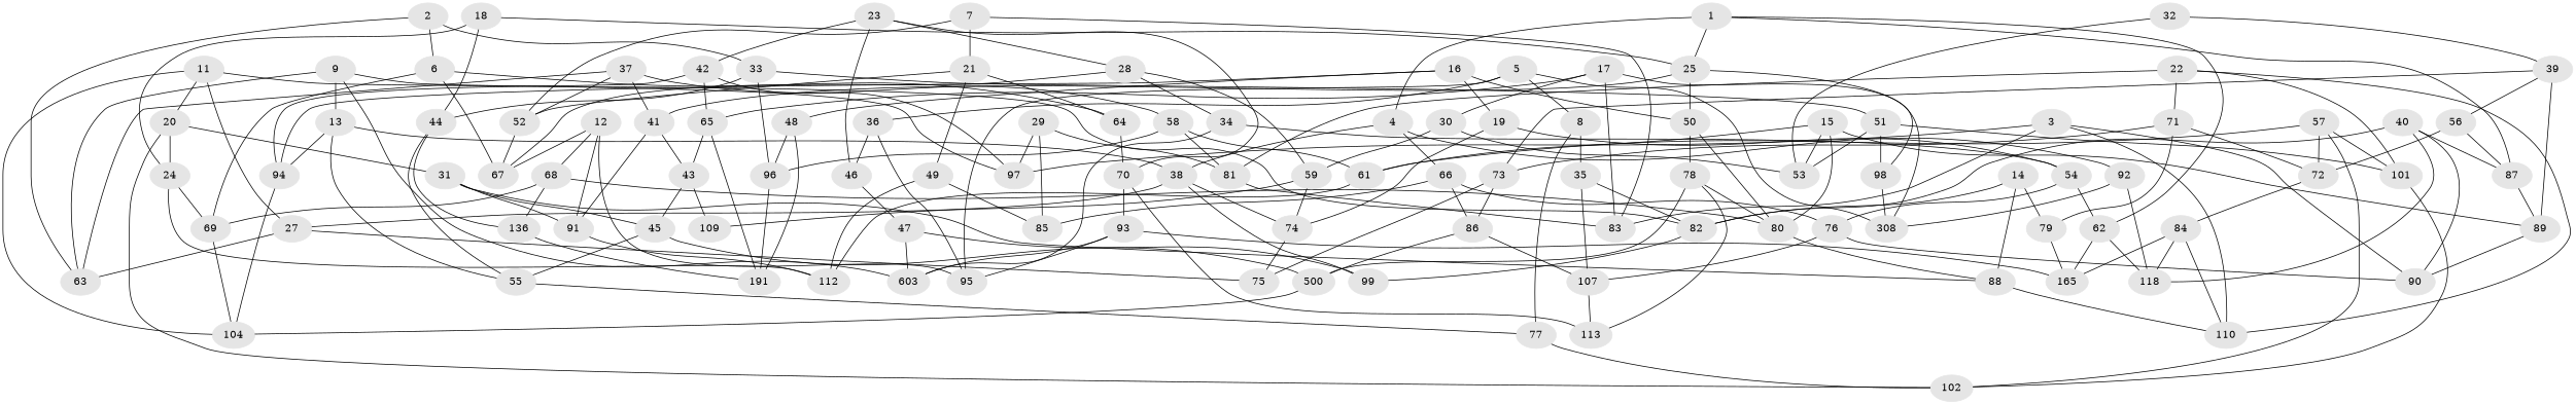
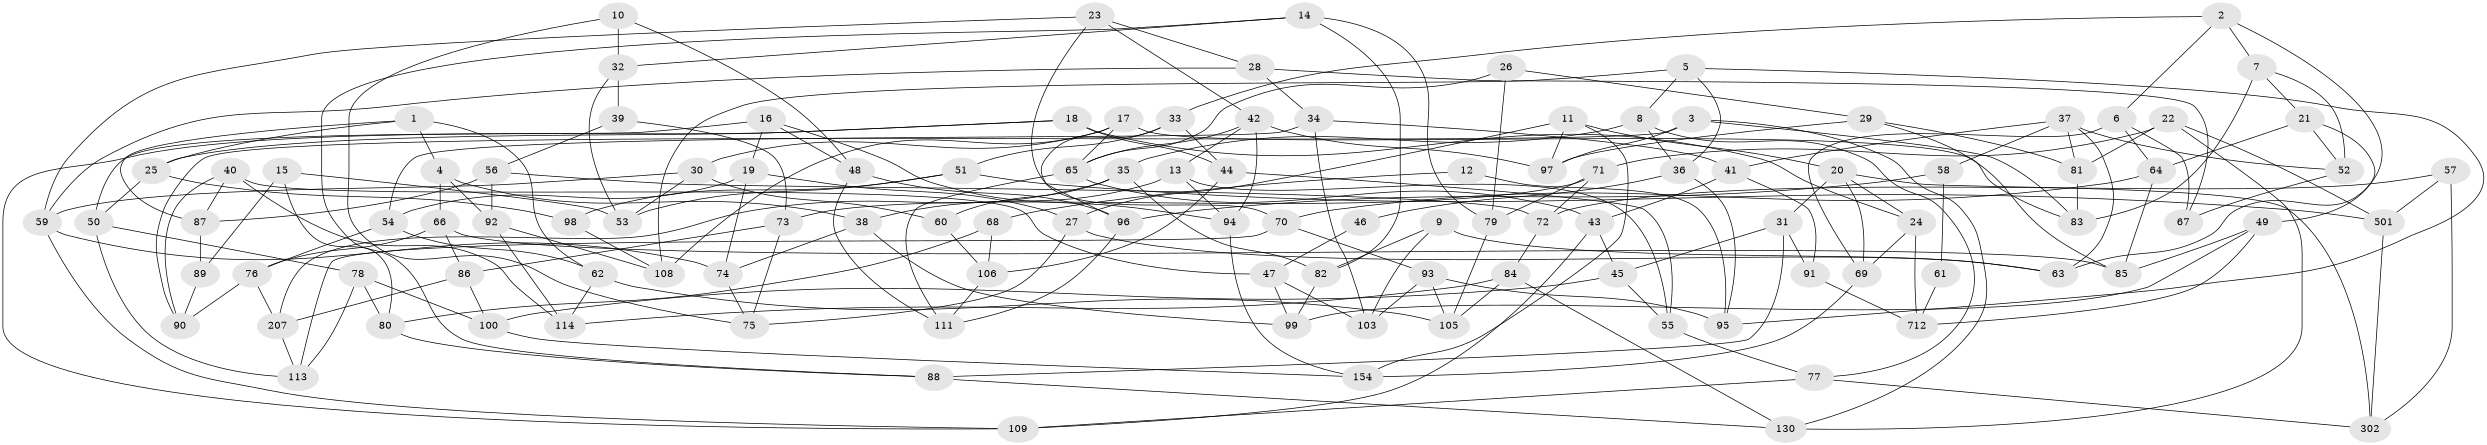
  graph {
    node [color=gray90 style=filled]
    1
    4
    25
    62
    87
    38
    66
    92
    98
    50
-   114 [label=118]
-   105 [label=165]
+   114
+   105
    89
    2
    6
    7
    33
    63
    64
    67
    69
    83
    21
    52
    44
    51
    96
    3
    90
    97
-   110
+   110 [label=130]
    74
    99
    85
    76
    86
-   108 [label=308]
+   108
    5
    8
    36
    95
    35
    77
    46
    70
-   104
+   104 [label=154]
    49
    82
-   107
+   60
+   107 [label=207]
    109
-   102
+   102 [label=302]
    9
    13
-   103 [label=603]
+   103
    55
    94
+   10
    32
    48
    75
    53
    39
-   111 [label=191]
+   111
    11
    20
    27
    24
    31
    12
    68
    91
    80
-   106 [label=136]
-   112
+   106
+   112 [label=712]
    14
    79
    88
    15
    61
    16
    19
    54
    78
    113
    17
    30
    65
    59
    43
    18
    45
    22
    71
    81
-   101
+   101 [label=501]
    73
    72
    23
    28
    42
    34
    47
    93
+   26
    29
    41
-   100 [label=500]
+   100
    56
    37
    58
    40
    84
    57
    1 -- 4
    1 -- 25
    1 -- 62
    1 -- 87
    4 -- 38
    4 -- 66
    4 -- 92
    25 -- 98
    25 -- 50
    62 -- 114
    62 -- 105
    87 -- 89
    38 -- 74
    38 -- 99
    66 -- 85
    66 -- 76
    66 -- 86
    92 -- 114
    92 -- 108
    98 -- 108
    50 -- 78
-   50 -- 80
+   50 -- 113
    89 -- 90
    2 -- 6
+   2 -- 7
    2 -- 33
    2 -- 63
    6 -- 64
    6 -- 67
    6 -- 69
    7 -- 83
    7 -- 21
    7 -- 52
    33 -- 44
    33 -- 51
    33 -- 96
+   64 -- 85
    64 -- 70
    69 -- 104
    21 -- 64
    21 -- 52
    21 -- 49
    52 -- 67
    44 -- 55
    44 -- 106
    51 -- 98
    51 -- 53
    51 -- 101
    96 -- 111
    3 -- 83
    3 -- 90
    3 -- 97
    3 -- 110
    74 -- 75
    76 -- 90
    76 -- 107
    86 -- 107
    86 -- 100
    5 -- 108
    5 -- 8
    5 -- 36
    5 -- 95
+   8 -- 36
    8 -- 35
    8 -- 77
    36 -- 95
    36 -- 46
    35 -- 82
+   35 -- 60
    35 -- 107
+   77 -- 109
    77 -- 102
    46 -- 47
    70 -- 113
    70 -- 93
+   49 -- 99
    49 -- 85
    49 -- 112
    82 -- 99
+   60 -- 106
    107 -- 113
    9 -- 63
    9 -- 82
-   9 -- 13
+   42 -- 13
    9 -- 103
    13 -- 38
    13 -- 55
    13 -- 94
    55 -- 77
    94 -- 104
+   10 -- 32
+   10 -- 48
+   10 -- 75
    32 -- 53
    32 -- 39
    48 -- 96
    48 -- 111
-   39 -- 89
    39 -- 73
    39 -- 56
    11 -- 97
    11 -- 104
    11 -- 20
    11 -- 27
    20 -- 102
    20 -- 24
    20 -- 31
    27 -- 63
    27 -- 75
    24 -- 69
    24 -- 112
    31 -- 91
    31 -- 88
    31 -- 45
-   12 -- 67
    12 -- 95
    12 -- 68
-   12 -- 91
-   68 -- 69
+   20 -- 69
    68 -- 80
    68 -- 106
    91 -- 112
    80 -- 88
    106 -- 111
    14 -- 82
+   14 -- 32
    14 -- 79
    14 -- 88
    79 -- 105
    88 -- 110
    15 -- 89
    15 -- 53
    15 -- 80
-   15 -- 61
    61 -- 112
    16 -- 50
    16 -- 94
    16 -- 48
    16 -- 19
    19 -- 74
-   38 -- 27
+   19 -- 27
    19 -- 54
    54 -- 62
    54 -- 76
    78 -- 80
    78 -- 113
    78 -- 100
    17 -- 83
    17 -- 108
    17 -- 30
    17 -- 65
+   30 -- 60
    30 -- 53
    30 -- 59
    65 -- 111
    65 -- 43
    59 -- 74
    59 -- 109
    43 -- 109
    43 -- 45
    18 -- 25
    18 -- 44
+   18 -- 109
    18 -- 24
    45 -- 55
    45 -- 100
    22 -- 110
    22 -- 71
    22 -- 81
    22 -- 101
    71 -- 79
    71 -- 73
    71 -- 72
    81 -- 83
    101 -- 102
    73 -- 86
    73 -- 75
    72 -- 84
-   23 -- 46
+   23 -- 59
    23 -- 70
    23 -- 28
    23 -- 42
    28 -- 67
    28 -- 59
    28 -- 34
    42 -- 97
    42 -- 94
    42 -- 65
    34 -- 103
    34 -- 54
-   25 -- 41
+   34 -- 41
    47 -- 99
    47 -- 103
    93 -- 105
    93 -- 95
    93 -- 103
+   26 -- 79
+   26 -- 65
+   26 -- 29
    29 -- 97
    29 -- 85
    29 -- 81
    41 -- 91
    41 -- 43
    100 -- 104
    56 -- 87
+   56 -- 92
    56 -- 72
    37 -- 63
    37 -- 52
    37 -- 41
    37 -- 58
    58 -- 96
    58 -- 61
-   58 -- 81
+   37 -- 81
    40 -- 87
    40 -- 114
    40 -- 90
-   40 -- 82
+   40 -- 47
    84 -- 114
    84 -- 105
    84 -- 110
    57 -- 102
-   57 -- 61
    57 -- 101
    57 -- 72
  }
